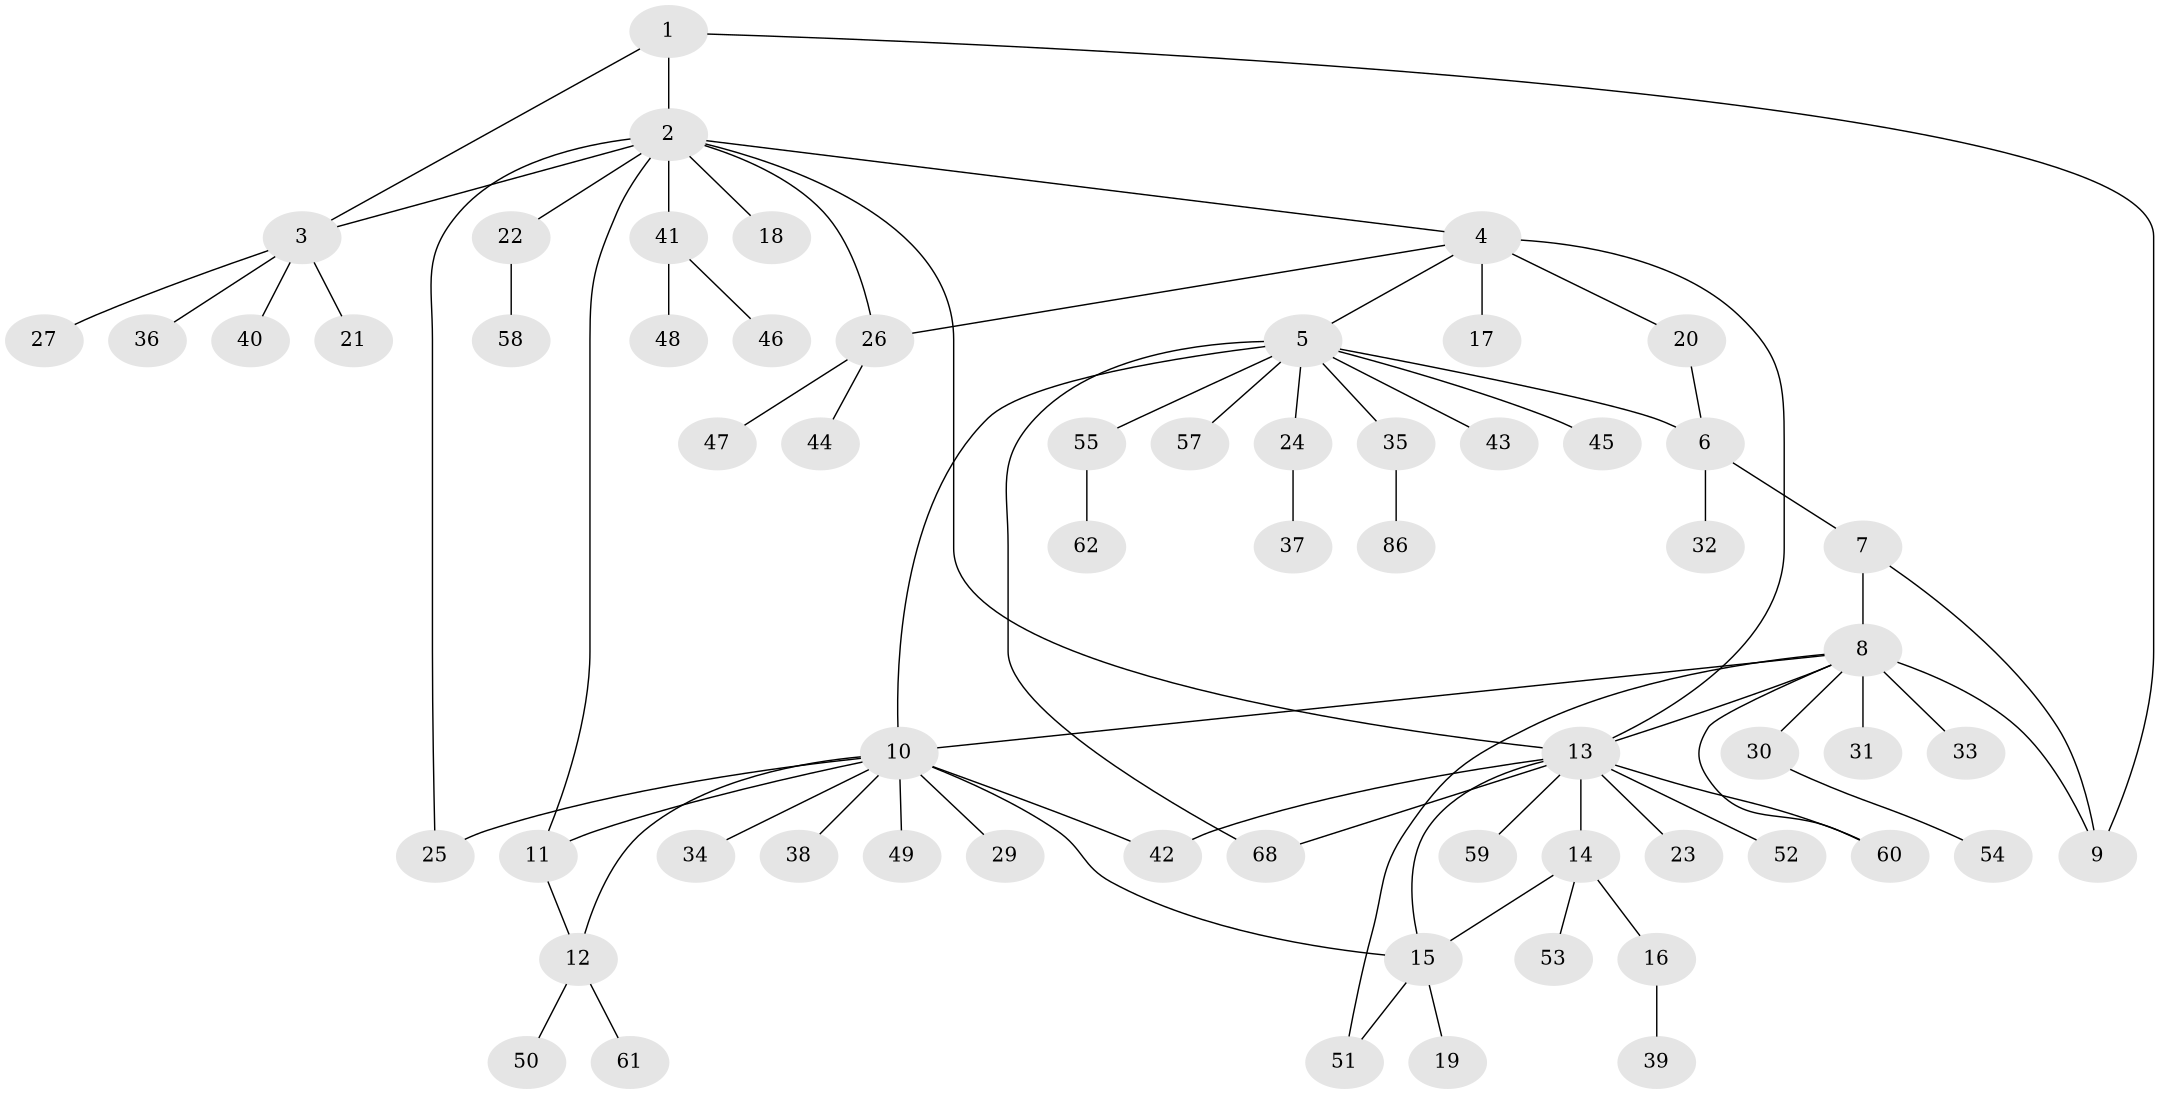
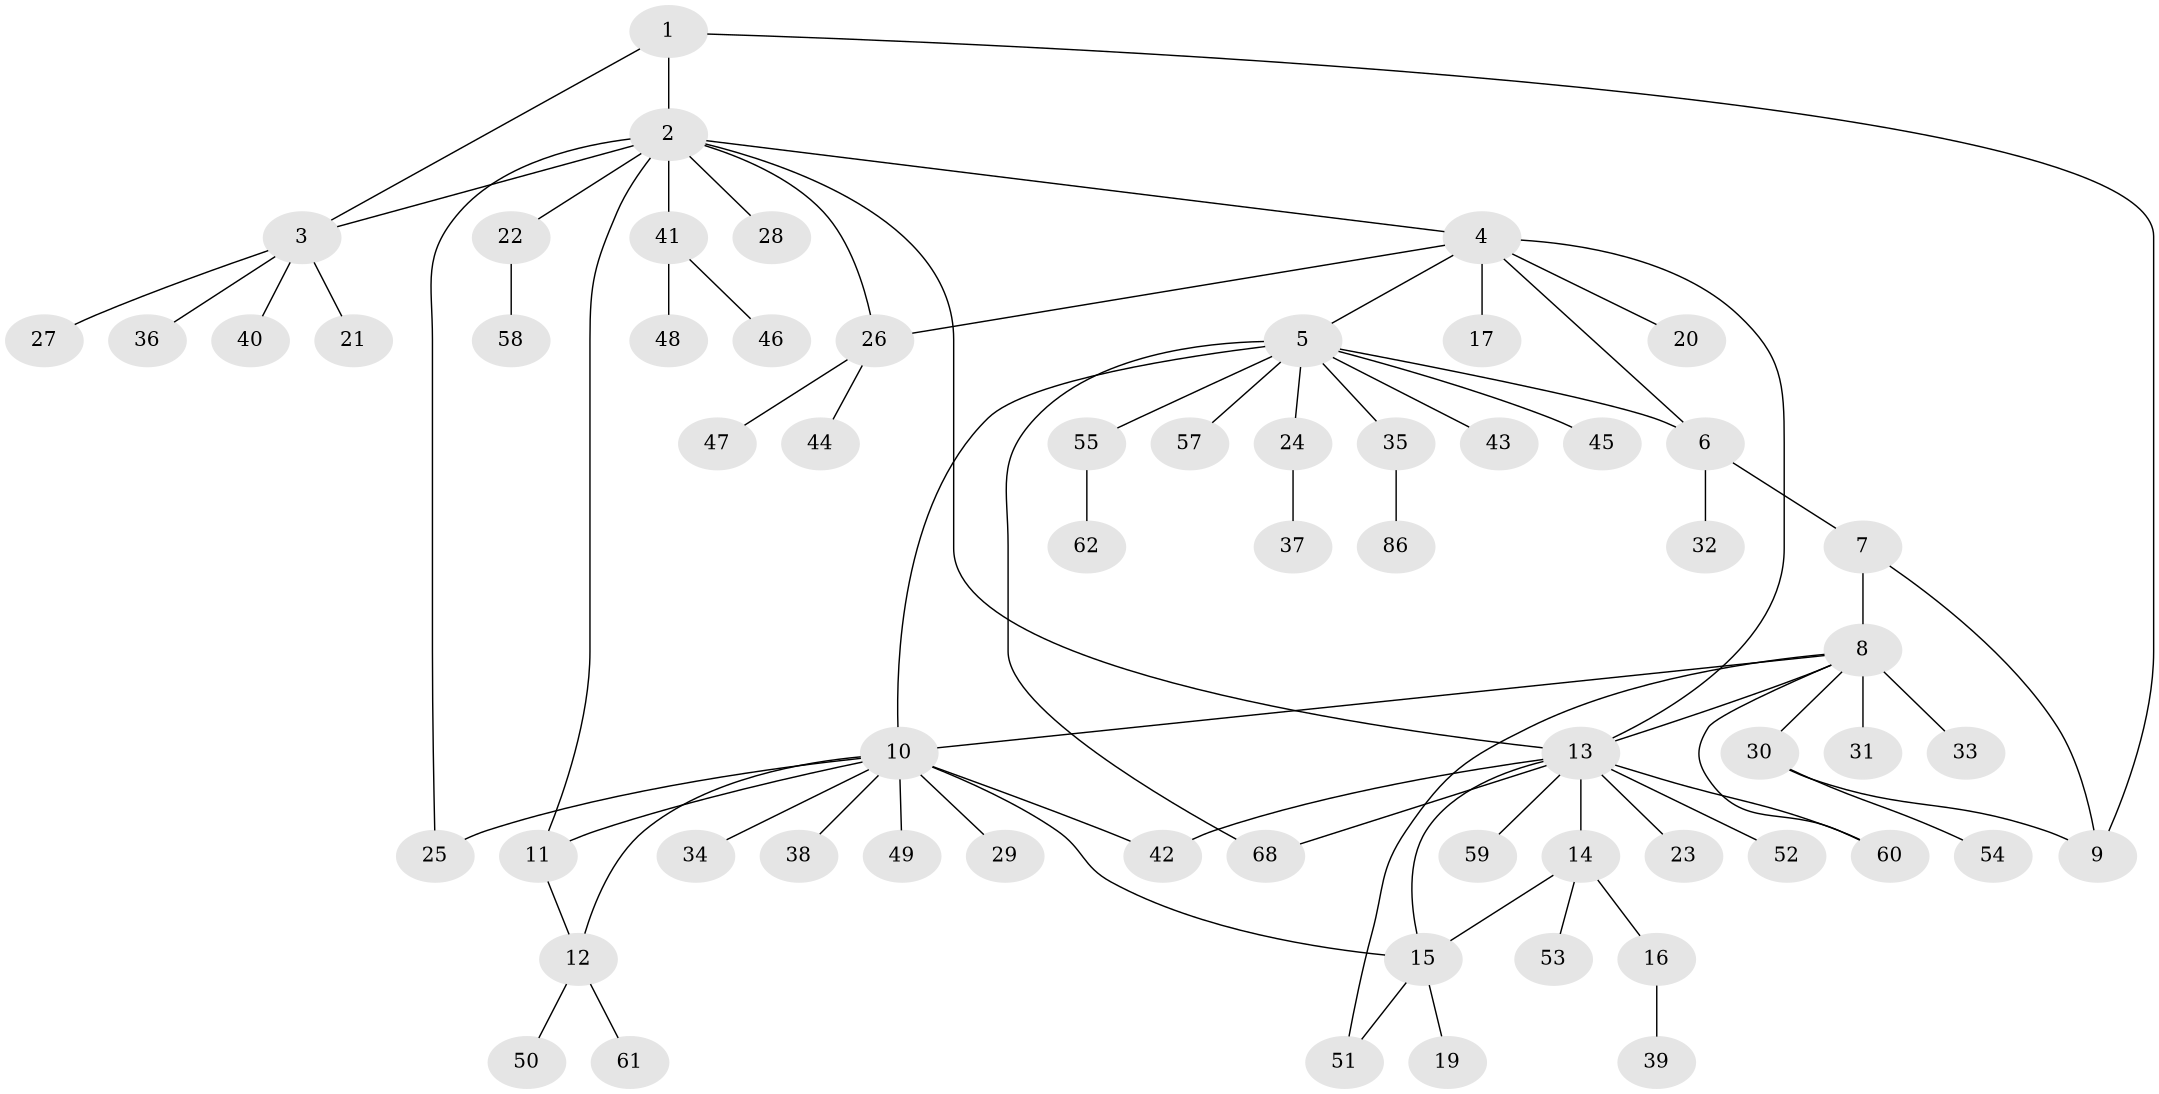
  graph {
    node [color=gray90 style=filled]
    1
    2
    3
    9
    4
    11
    13
    22
    25
    26
-   28 [label=18]
+   28
    41
    21
    27
    36
    40
    5
    6
    17
    20
    12
    n22 [label=68]
    60
    15
    42
    14
    23
    52
    59
    58
    44
    47
    46
    48
    10
    24
    35
    43
    45
    55
    57
    7
    32
    29
    34
    38
    49
    37
    n49 [label=86]
    62
    8
    30
    31
    33
    51
    54
    50
    61
    19
    16
    53
    39
    1 -- 2
    1 -- 3
    1 -- 9
    2 -- 3
    2 -- 4
    2 -- 11
    2 -- 13
    2 -- 22
    2 -- 25
    2 -- 26
    2 -- 28
    2 -- 41
    3 -- 21
    3 -- 27
    3 -- 36
    3 -- 40
    4 -- 13
    4 -- 26
    4 -- 5
-   20 -- 6
+   4 -- 6
    4 -- 17
    4 -- 20
    11 -- 12
    13 -- n22
    13 -- 60
    13 -- 15
    13 -- 42
    13 -- 14
    13 -- 23
    13 -- 52
    13 -- 59
    22 -- 58
    26 -- 44
    26 -- 47
    41 -- 46
    41 -- 48
    5 -- 6
    5 -- n22
    5 -- 10
    5 -- 24
    5 -- 35
    5 -- 43
    5 -- 45
    5 -- 55
    5 -- 57
    6 -- 7
    6 -- 32
    12 -- 50
    12 -- 61
    15 -- 51
    15 -- 19
    14 -- 15
    14 -- 16
    14 -- 53
    10 -- 11
    10 -- 25
    10 -- 12
    10 -- 15
    10 -- 42
    10 -- 29
    10 -- 34
    10 -- 38
    10 -- 49
    24 -- 37
    35 -- n49
    55 -- 62
    7 -- 9
    7 -- 8
-   8 -- 9
+   30 -- 9
    8 -- 13
    8 -- 60
    8 -- 10
    8 -- 30
    8 -- 31
    8 -- 33
    8 -- 51
    30 -- 54
    16 -- 39
  }
